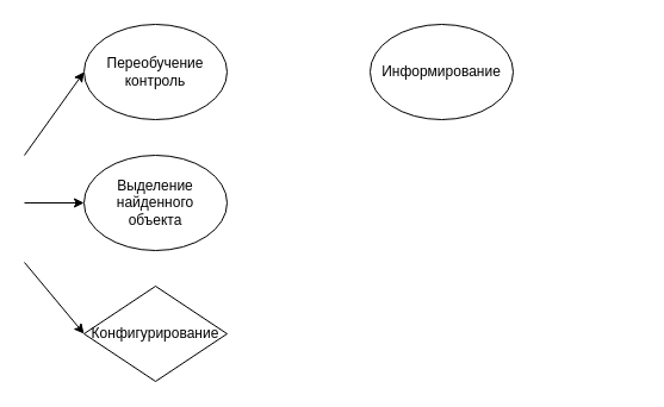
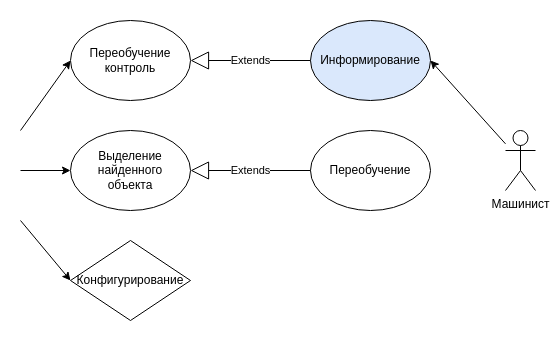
  <mxCell id="0" />
  <mxCell id="1" parent="0" />
  <mxCell id="2" value="Переобучение контроль" style="ellipse;whiteSpace=wrap;html=1;" vertex="1" parent="1"><mxGeometry x="70" y="20" width="120" height="80" as="geometry" /></mxCell>
- <mxCell id="3" value="Информирование" style="ellipse;whiteSpace=wrap;html=1;" vertex="1" parent="1"><mxGeometry x="310" y="20" width="120" height="80" as="geometry" /></mxCell>
+ <mxCell id="3" value="Информирование" style="ellipse;whiteSpace=wrap;html=1;fillColor=#dae8fc;" vertex="1" parent="1"><mxGeometry x="310" y="20" width="120" height="80" as="geometry" /></mxCell>
+ <mxCell id="4" value="" style="endArrow=classic;html=1;entryX=1;entryY=0.5;entryDx=0;entryDy=0;" edge="1" parent="1" source="13" target="3"><mxGeometry width="50" height="50" relative="1" as="geometry"><mxPoint x="540" y="160" as="sourcePoint" /><mxPoint x="400" y="110" as="targetPoint" /></mxGeometry></mxCell>
+ <mxCell id="5" value="Extends" style="endArrow=block;endSize=16;endFill=0;html=1;exitX=0;exitY=0.5;exitDx=0;exitDy=0;entryX=1;entryY=0.5;entryDx=0;entryDy=0;" edge="1" parent="1" source="3" target="2"><mxGeometry width="160" relative="1" as="geometry"><mxPoint x="20" y="310" as="sourcePoint" /><mxPoint x="180" y="310" as="targetPoint" /></mxGeometry></mxCell>
  <mxCell id="6" value="Выделение найденного &lt;br&gt;объекта" style="ellipse;whiteSpace=wrap;html=1;" vertex="1" parent="1"><mxGeometry x="70" y="130" width="120" height="80" as="geometry" /></mxCell>
  <mxCell id="7" value="Конфигурирование" style="rhombus;whiteSpace=wrap;html=1;" vertex="1" parent="1"><mxGeometry x="70" y="240" width="120" height="80" as="geometry" /></mxCell>
+ <mxCell id="8" value="Переобучение" style="ellipse;whiteSpace=wrap;html=1;" vertex="1" parent="1"><mxGeometry x="310" y="130" width="120" height="80" as="geometry" /></mxCell>
+ <mxCell id="9" value="Extends" style="endArrow=block;endSize=16;endFill=0;html=1;exitX=0;exitY=0.5;exitDx=0;exitDy=0;entryX=1;entryY=0.5;entryDx=0;entryDy=0;" edge="1" parent="1" source="8" target="6"><mxGeometry width="160" relative="1" as="geometry"><mxPoint x="320" y="255" as="sourcePoint" /><mxPoint x="220" y="185" as="targetPoint" /></mxGeometry></mxCell>
  <mxCell id="10" value="" style="endArrow=classic;html=1;entryX=0;entryY=0.5;entryDx=0;entryDy=0;" edge="1" parent="1" target="2"><mxGeometry width="50" height="50" relative="1" as="geometry"><mxPoint x="20" y="130" as="sourcePoint" /><mxPoint x="70" y="80" as="targetPoint" /></mxGeometry></mxCell>
  <mxCell id="11" value="" style="endArrow=classic;html=1;entryX=0;entryY=0.5;entryDx=0;entryDy=0;" edge="1" parent="1" target="6"><mxGeometry width="50" height="50" relative="1" as="geometry"><mxPoint x="20" y="170" as="sourcePoint" /><mxPoint x="60" y="200" as="targetPoint" /></mxGeometry></mxCell>
  <mxCell id="12" value="" style="endArrow=classic;html=1;entryX=0;entryY=0.5;entryDx=0;entryDy=0;" edge="1" parent="1" target="7"><mxGeometry width="50" height="50" relative="1" as="geometry"><mxPoint x="20" y="220" as="sourcePoint" /><mxPoint x="40" y="310" as="targetPoint" /></mxGeometry></mxCell>
+ <mxCell id="13" value="Машинист" style="shape=umlActor;verticalLabelPosition=bottom;labelBackgroundColor=#ffffff;verticalAlign=top;html=1;outlineConnect=0;" vertex="1" parent="1"><mxGeometry x="505" y="130" width="30" height="60" as="geometry" /></mxCell>
